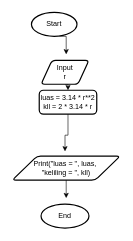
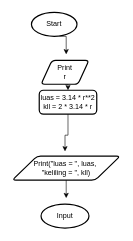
  <mxCell id="0" />
  <mxCell id="1" parent="0" />
  <mxCell id="2" style="edgeStyle=orthogonalEdgeStyle;rounded=0;orthogonalLoop=1;jettySize=auto;html=1;exitX=0.5;exitY=1;exitDx=0;exitDy=0;exitPerimeter=0;" parent="1" source="3" edge="1"><mxGeometry relative="1" as="geometry"><mxPoint x="110" y="90" as="targetPoint" /></mxGeometry></mxCell>
  <mxCell id="3" value="Start" style="strokeWidth=2;html=1;shape=mxgraph.flowchart.start_1;whiteSpace=wrap;" parent="1" vertex="1"><mxGeometry x="52" y="20" width="76" height="40" as="geometry" /></mxCell>
  <mxCell id="4" style="edgeStyle=orthogonalEdgeStyle;rounded=0;orthogonalLoop=1;jettySize=auto;html=1;exitX=0.5;exitY=1;exitDx=0;exitDy=0;entryX=0.5;entryY=0;entryDx=0;entryDy=0;" parent="1" source="5" target="6" edge="1"><mxGeometry relative="1" as="geometry" /></mxCell>
- <mxCell id="5" value="Input&lt;div&gt;r&lt;/div&gt;" style="shape=parallelogram;html=1;strokeWidth=2;perimeter=parallelogramPerimeter;whiteSpace=wrap;rounded=1;arcSize=12;size=0.23;" parent="1" vertex="1"><mxGeometry x="68" y="100" width="80" height="40" as="geometry" /></mxCell>
+ <mxCell id="5" value="Print&lt;div&gt;r&lt;/div&gt;" style="shape=parallelogram;html=1;strokeWidth=2;perimeter=parallelogramPerimeter;whiteSpace=wrap;rounded=1;arcSize=12;size=0.23;" parent="1" vertex="1"><mxGeometry x="68" y="100" width="80" height="40" as="geometry" /></mxCell>
  <mxCell id="6" value="luas = 3.14 * r**2&lt;div&gt;kll = 2 * 3.14 * r&lt;/div&gt;" style="rounded=1;whiteSpace=wrap;html=1;absoluteArcSize=1;arcSize=14;strokeWidth=2;" parent="1" vertex="1"><mxGeometry x="65" y="150" width="96" height="40" as="geometry" /></mxCell>
  <mxCell id="7" style="edgeStyle=orthogonalEdgeStyle;rounded=0;orthogonalLoop=1;jettySize=auto;html=1;exitX=0.5;exitY=1;exitDx=0;exitDy=0;" parent="1" source="8" edge="1"><mxGeometry relative="1" as="geometry"><mxPoint x="110" y="330" as="targetPoint" /></mxGeometry></mxCell>
  <mxCell id="8" value="Print(&quot;luas = &quot;, luas,&amp;nbsp;&lt;div&gt;&quot;keliling = &quot;, kll)&lt;/div&gt;" style="shape=parallelogram;html=1;strokeWidth=2;perimeter=parallelogramPerimeter;whiteSpace=wrap;rounded=1;arcSize=12;size=0.23;" parent="1" vertex="1"><mxGeometry x="20" y="260" width="180" height="40" as="geometry" /></mxCell>
- <mxCell id="9" value="End" style="strokeWidth=2;html=1;shape=mxgraph.flowchart.start_1;whiteSpace=wrap;" parent="1" vertex="1"><mxGeometry x="68" y="340" width="80" height="40" as="geometry" /></mxCell>
+ <mxCell id="9" value="Input" style="strokeWidth=2;html=1;shape=mxgraph.flowchart.start_1;whiteSpace=wrap;" parent="1" vertex="1"><mxGeometry x="68" y="340" width="80" height="40" as="geometry" /></mxCell>
  <mxCell id="10" style="edgeStyle=orthogonalEdgeStyle;rounded=0;orthogonalLoop=1;jettySize=auto;html=1;exitX=0.5;exitY=1;exitDx=0;exitDy=0;entryX=0.489;entryY=-0.2;entryDx=0;entryDy=0;entryPerimeter=0;" parent="1" source="6" target="8" edge="1"><mxGeometry relative="1" as="geometry" /></mxCell>
